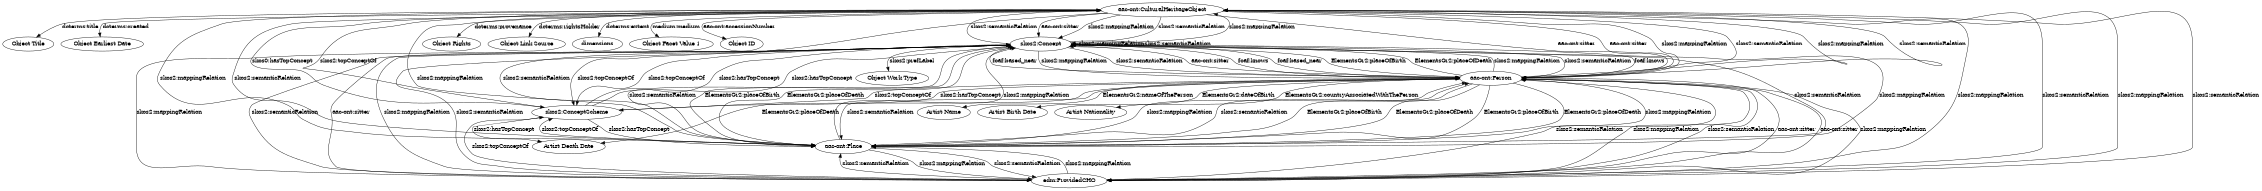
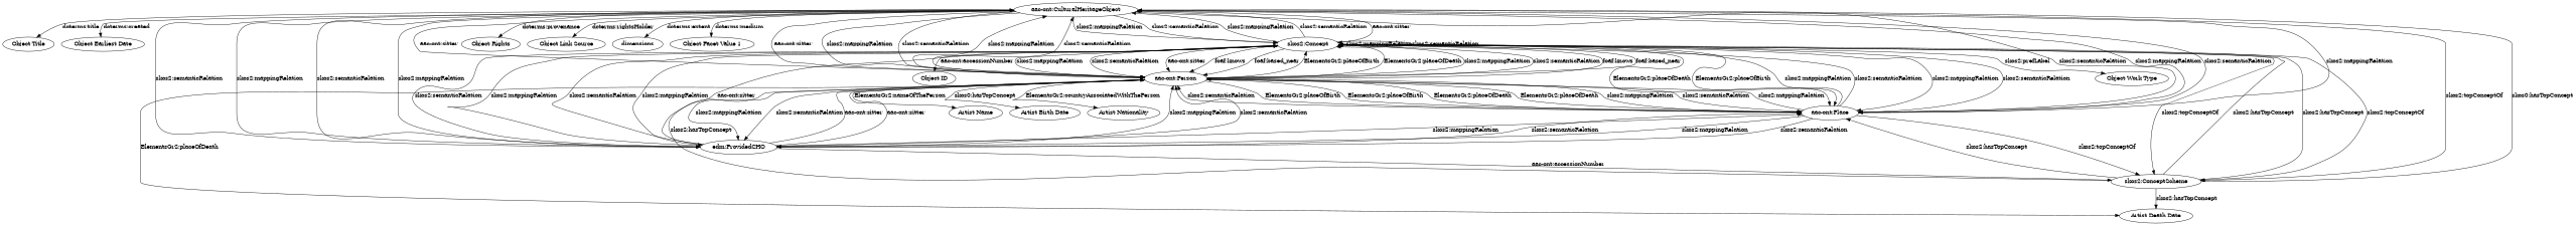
  digraph {
    node [type=attribute_name]
    edge [type=inherited weight=4]
    n1 [label="Object Title"]
    n2 [label="aac-ont:CulturalHeritageObject" type=class_uri]
    n3 [label="Object Earliest Date"]
    n4 [label="skos2:Concept" type=class_uri]
    n5 [label="aac-ont:Person" type=class_uri]
    n6 [label="Object Rights"]
    n7 [label="Object Link Source"]
    n8 [label=dimensions]
    n9 [label="Object Facet Value 1"]
    n10 [label="Object ID"]
    n11 [label="skos2:ConceptScheme" type=class_uri]
    n12 [label="aac-ont:Place" type=class_uri]
    n13 [label="edm:ProvidedCHO" type=class_uri]
    n14 [label="Object Work Type"]
    n15 [label="Artist Name"]
    n16 [label="Artist Birth Date"]
    n17 [label="Artist Death Date"]
    n18 [label="Artist Nationality"]
    n2 -> n1 [label="dcterms:title" type=st_property_uri weight=""]
    n2 -> n3 [label="dcterms:created" type=st_property_uri weight=""]
    n2 -> n4 [label="aac-ont:sitter"]
    n2 -> n4 [label="skos2:mappingRelation"]
    n2 -> n4 [label="skos2:semanticRelation"]
    n2 -> n5 [label="aac-ont:sitter" type=direct_property_uri weight=1]
    n2 -> n5 [label="aac-ont:sitter"]
    n2 -> n5 [label="skos2:mappingRelation"]
    n2 -> n5 [label="skos2:semanticRelation"]
    n2 -> n6 [label="dcterms:provenance" type=st_property_uri weight=""]
    n2 -> n7 [label="dcterms:rightsHolder" type=st_property_uri weight=""]
    n2 -> n8 [label="dcterms:extent" type=st_property_uri weight=""]
-   n2 -> n9 [label="medium:medium" type=st_property_uri weight=""]
-   n2 -> n10 [label="aac-ont:accessionNumber" type=st_property_uri weight=""]
+   n2 -> n9 [label="dcterms:medium" type=st_property_uri weight=""]
+   n4 -> n10 [label="aac-ont:accessionNumber" type=st_property_uri weight=""]
    n2 -> n11 [label="skos2:topConceptOf"]
    n2 -> n12 [label="skos2:mappingRelation"]
    n2 -> n12 [label="skos2:semanticRelation"]
    n2 -> n13 [label="skos2:mappingRelation"]
    n2 -> n13 [label="skos2:semanticRelation"]
    n4 -> n2 [label="skos2:mappingRelation"]
    n4 -> n2 [label="skos2:semanticRelation"]
    n4 -> n4 [label="skos2:mappingRelation" type=direct_property_uri weight=1]
    n4 -> n4 [label="skos2:semanticRelation" type=direct_property_uri weight=1]
    n4 -> n5 [label="skos2:mappingRelation"]
    n4 -> n5 [label="skos2:semanticRelation"]
    n4 -> n5 [label="aac-ont:sitter"]
    n4 -> n5 [label="foaf:knows"]
    n4 -> n5 [label="foaf:based_near"]
    n4 -> n11 [label="skos2:topConceptOf" type=direct_property_uri weight=1]
    n4 -> n11 [label="skos2:topConceptOf"]
    n4 -> n12 [label="skos2:mappingRelation"]
    n4 -> n12 [label="skos2:semanticRelation"]
    n4 -> n12 [label="ElementsGr2:placeOfBirth"]
    n4 -> n12 [label="ElementsGr2:placeOfDeath"]
    n4 -> n13 [label="skos2:mappingRelation"]
    n4 -> n13 [label="skos2:semanticRelation"]
    n4 -> n14 [label="skos2:prefLabel" type=st_property_uri weight=""]
    n5 -> n2 [label="skos2:mappingRelation"]
    n5 -> n2 [label="skos2:semanticRelation"]
    n5 -> n4 [label="ElementsGr2:placeOfBirth"]
    n5 -> n4 [label="ElementsGr2:placeOfDeath"]
    n5 -> n4 [label="skos2:mappingRelation"]
    n5 -> n4 [label="skos2:semanticRelation"]
    n5 -> n4 [label="foaf:knows"]
    n5 -> n4 [label="foaf:based_near"]
-   n5 -> n11 [label="skos2:topConceptOf"]
    n5 -> n12 [label="ElementsGr2:placeOfBirth" type=direct_property_uri weight=1]
    n5 -> n12 [label="ElementsGr2:placeOfDeath" type=direct_property_uri weight=1]
    n5 -> n12 [label="ElementsGr2:placeOfBirth"]
    n5 -> n12 [label="ElementsGr2:placeOfDeath"]
    n5 -> n12 [label="skos2:mappingRelation"]
    n5 -> n12 [label="skos2:semanticRelation"]
    n5 -> n13 [label="skos2:mappingRelation"]
    n5 -> n13 [label="skos2:semanticRelation"]
    n5 -> n15 [label="ElementsGr2:nameOfThePerson" type=st_property_uri weight=""]
-   n5 -> n16 [label="ElementsGr2:dateOfBirth" type=st_property_uri weight=""]
+   n5 -> n16 [label="skos0:hasTopConcept" type=st_property_uri weight=""]
    n5 -> n17 [label="ElementsGr2:placeOfDeath" type=st_property_uri weight=""]
    n5 -> n18 [label="ElementsGr2:countryAssociatedWithThePerson" type=st_property_uri weight=""]
    n11 -> n2 [label="skos0:hasTopConcept"]
    n11 -> n4 [label="skos2:hasTopConcept" type=direct_property_uri weight=1]
    n11 -> n4 [label="skos2:hasTopConcept"]
    n11 -> n5 [label="skos2:hasTopConcept"]
    n11 -> n12 [label="skos2:hasTopConcept"]
    n11 -> n17 [label="skos2:hasTopConcept"]
    n12 -> n2 [label="skos2:mappingRelation"]
    n12 -> n2 [label="skos2:semanticRelation"]
    n12 -> n4 [label="skos2:mappingRelation"]
    n12 -> n4 [label="skos2:semanticRelation"]
    n12 -> n5 [label="skos2:mappingRelation"]
    n12 -> n5 [label="skos2:semanticRelation"]
    n12 -> n11 [label="skos2:topConceptOf"]
    n12 -> n13 [label="skos2:mappingRelation"]
    n12 -> n13 [label="skos2:semanticRelation"]
    n13 -> n2 [label="skos2:mappingRelation"]
    n13 -> n2 [label="skos2:semanticRelation"]
    n13 -> n4 [label="aac-ont:sitter"]
    n13 -> n4 [label="skos2:mappingRelation"]
    n13 -> n4 [label="skos2:semanticRelation"]
    n13 -> n5 [label="aac-ont:sitter" type=direct_property_uri weight=1]
    n13 -> n5 [label="aac-ont:sitter"]
    n13 -> n5 [label="skos2:mappingRelation"]
    n13 -> n5 [label="skos2:semanticRelation"]
-   n13 -> n11 [label="skos2:topConceptOf"]
+   n13 -> n11 [label="aac-ont:accessionNumber"]
    n13 -> n12 [label="skos2:mappingRelation"]
    n13 -> n12 [label="skos2:semanticRelation"]
  }
